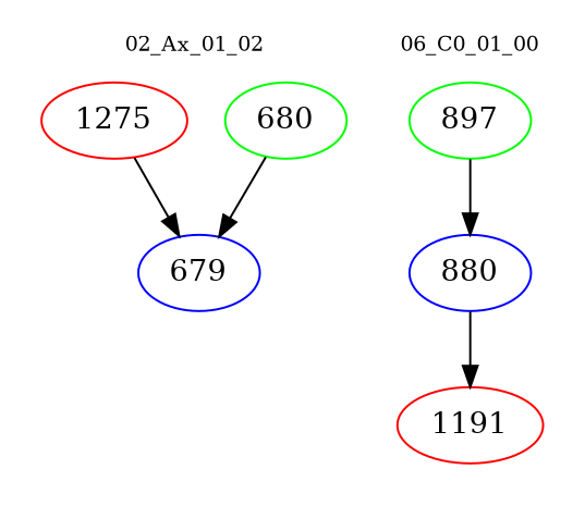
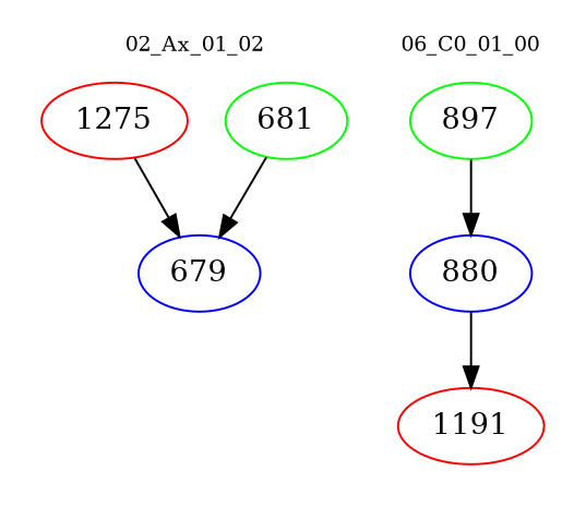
  digraph {
    fontname="DejaVu Serif"
    node [color=green fontname="DejaVu Serif"]
    edge [color=black fontname="DejaVu Serif"]
-   n1 [label=680]
+   n1 [label=681]
    n2 [color=blue label=679]
    n3 [color=red label=1275]
    n4 [label=897]
    n5 [color=blue label=880]
    n6 [color=red label=1191]
    subgraph cluster_1 {
      color=white
      fontsize=10
      label="02_Ax_01_02"
      n1
      n2
      n3
    }
    subgraph cluster_2 {
      color=white
      fontsize=10
      label="06_C0_01_00"
      n4
      n5
      n6
    }
    n1 -> n2
    n3 -> n2
    n4 -> n5
    n5 -> n6
  }
